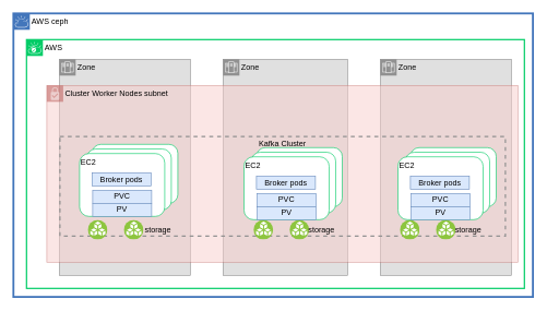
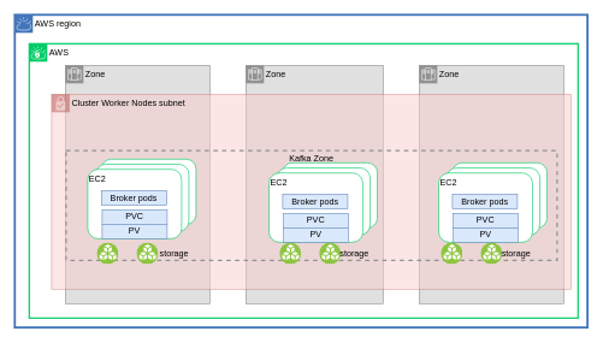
  <mxCell id="0" />
  <mxCell id="1" parent="0" />
- <mxCell id="2" value="AWS ceph" style="shape=mxgraph.ibm.box;prType=cloud;fontStyle=0;verticalAlign=top;align=left;spacingLeft=32;spacingTop=4;fillColor=none;rounded=0;whiteSpace=wrap;html=1;strokeColor=#4376BB;strokeWidth=3;dashed=0;container=1;spacing=-4;collapsible=0;expand=0;recursiveResize=0;" parent="1" vertex="1"><mxGeometry x="20" y="20" width="793" height="433" as="geometry" /></mxCell>
+ <mxCell id="2" value="AWS region" style="shape=mxgraph.ibm.box;prType=cloud;fontStyle=0;verticalAlign=top;align=left;spacingLeft=32;spacingTop=4;fillColor=none;rounded=0;whiteSpace=wrap;html=1;strokeColor=#4376BB;strokeWidth=3;dashed=0;container=1;spacing=-4;collapsible=0;expand=0;recursiveResize=0;" parent="1" vertex="1"><mxGeometry x="20" y="20" width="793" height="433" as="geometry" /></mxCell>
  <mxCell id="3" value="AWS" style="shape=mxgraph.ibm.box;prType=vpc;fontStyle=0;verticalAlign=top;align=left;spacingLeft=32;spacingTop=4;rounded=0;whiteSpace=wrap;html=1;strokeWidth=2;dashed=0;container=1;spacing=-4;collapsible=0;expand=0;recursiveResize=0;strokeColor=#00CC66;" parent="2" vertex="1"><mxGeometry x="20" y="40" width="760" height="380" as="geometry" /></mxCell>
  <mxCell id="4" value="Zone" style="shape=mxgraph.ibm.box;prType=zone;fontStyle=0;verticalAlign=top;align=left;spacingLeft=32;spacingTop=4;fillColor=#E0E0E0;rounded=0;whiteSpace=wrap;html=1;strokeColor=#919191;strokeWidth=1;dashed=0;container=1;spacing=-4;collapsible=0;expand=0;recursiveResize=0;" parent="3" vertex="1"><mxGeometry x="300" y="30" width="190" height="330" as="geometry" /></mxCell>
  <mxCell id="5" value="Zone" style="shape=mxgraph.ibm.box;prType=zone;fontStyle=0;verticalAlign=top;align=left;spacingLeft=32;spacingTop=4;fillColor=#E0E0E0;rounded=0;whiteSpace=wrap;html=1;strokeColor=#919191;strokeWidth=1;dashed=0;container=1;spacing=-4;collapsible=0;expand=0;recursiveResize=0;" parent="3" vertex="1"><mxGeometry x="540" y="30" width="200" height="330" as="geometry" /></mxCell>
  <mxCell id="6" value="Zone" style="shape=mxgraph.ibm.box;prType=zone;fontStyle=0;verticalAlign=top;align=left;spacingLeft=32;spacingTop=4;fillColor=#E0E0E0;rounded=0;whiteSpace=wrap;html=1;strokeColor=#919191;strokeWidth=1;dashed=0;container=1;spacing=-4;collapsible=0;expand=0;recursiveResize=0;" parent="3" vertex="1"><mxGeometry x="50" y="30" width="200" height="330" as="geometry" /></mxCell>
  <mxCell id="7" value="Cluster Worker Nodes subnet" style="shape=mxgraph.ibm.box;prType=subnet;fontStyle=0;verticalAlign=top;align=left;spacingLeft=32;spacingTop=4;rounded=0;whiteSpace=wrap;html=1;strokeWidth=1;dashed=0;container=1;spacing=-4;collapsible=0;expand=0;recursiveResize=0;opacity=50;fillColor=#f8cecc;strokeColor=#b85450;" parent="6" vertex="1"><mxGeometry x="-19" y="40" width="719" height="270" as="geometry" /></mxCell>
- <mxCell id="8" value="Kafka Cluster" style="fontStyle=0;verticalAlign=top;align=center;spacingTop=-2;fillColor=none;rounded=0;whiteSpace=wrap;html=1;strokeColor=#919191;strokeWidth=2;dashed=1;container=1;collapsible=0;expand=0;recursiveResize=0;" parent="7" vertex="1"><mxGeometry x="20" y="78" width="680" height="152" as="geometry" /></mxCell>
+ <mxCell id="8" value="Kafka Zone" style="fontStyle=0;verticalAlign=top;align=center;spacingTop=-2;fillColor=none;rounded=0;whiteSpace=wrap;html=1;strokeColor=#919191;strokeWidth=2;dashed=1;container=1;collapsible=0;expand=0;recursiveResize=0;" parent="7" vertex="1"><mxGeometry x="20" y="78" width="680" height="152" as="geometry" /></mxCell>
  <mxCell id="9" value="" style="group" parent="8" vertex="1" connectable="0"><mxGeometry x="296" y="128" width="85" height="30" as="geometry" /></mxCell>
  <mxCell id="10" value="" style="aspect=fixed;perimeter=ellipsePerimeter;html=1;align=center;shadow=0;dashed=0;fontColor=#4277BB;labelBackgroundColor=#ffffff;fontSize=12;spacingTop=3;image;image=img/lib/ibm/vpc/BlockStorage.svg;strokeColor=#00CC66;" parent="9" vertex="1"><mxGeometry width="30" height="30" as="geometry" /></mxCell>
  <mxCell id="11" value="" style="aspect=fixed;perimeter=ellipsePerimeter;html=1;align=center;shadow=0;dashed=0;fontColor=#4277BB;labelBackgroundColor=#ffffff;fontSize=12;spacingTop=3;image;image=img/lib/ibm/vpc/BlockStorage.svg;strokeColor=#00CC66;" parent="9" vertex="1"><mxGeometry x="55" width="30" height="30" as="geometry" /></mxCell>
  <mxCell id="12" value="storage" style="text;html=1;strokeColor=none;fillColor=none;align=center;verticalAlign=middle;whiteSpace=wrap;rounded=0;" parent="8" vertex="1"><mxGeometry x="369.5" y="128" width="59" height="30" as="geometry" /></mxCell>
  <mxCell id="13" value="" style="group" parent="8" vertex="1" connectable="0"><mxGeometry x="519.5" y="128" width="137" height="32" as="geometry" /></mxCell>
  <mxCell id="14" value="" style="group" parent="13" vertex="1" connectable="0"><mxGeometry width="85" height="30" as="geometry" /></mxCell>
  <mxCell id="15" value="" style="aspect=fixed;perimeter=ellipsePerimeter;html=1;align=center;shadow=0;dashed=0;fontColor=#4277BB;labelBackgroundColor=#ffffff;fontSize=12;spacingTop=3;image;image=img/lib/ibm/vpc/BlockStorage.svg;strokeColor=#00CC66;" parent="14" vertex="1"><mxGeometry width="30" height="30" as="geometry" /></mxCell>
  <mxCell id="16" value="" style="aspect=fixed;perimeter=ellipsePerimeter;html=1;align=center;shadow=0;dashed=0;fontColor=#4277BB;labelBackgroundColor=#ffffff;fontSize=12;spacingTop=3;image;image=img/lib/ibm/vpc/BlockStorage.svg;strokeColor=#00CC66;" parent="14" vertex="1"><mxGeometry x="55" width="30" height="30" as="geometry" /></mxCell>
  <mxCell id="17" value="storage" style="text;html=1;strokeColor=none;fillColor=none;align=center;verticalAlign=middle;whiteSpace=wrap;rounded=0;" parent="13" vertex="1"><mxGeometry x="70" width="67" height="30" as="geometry" /></mxCell>
  <mxCell id="18" value="" style="group" parent="8" vertex="1" connectable="0"><mxGeometry x="30" y="12" width="150" height="120" as="geometry" /></mxCell>
  <mxCell id="19" value="EC2&lt;br&gt;&lt;br&gt;rook / ceph" style="rounded=1;whiteSpace=wrap;html=1;strokeColor=#00CC66;align=left;horizontal=1;verticalAlign=top;" parent="18" vertex="1"><mxGeometry x="19" width="131" height="90" as="geometry" /></mxCell>
  <mxCell id="20" value="EC2&lt;br&gt;&lt;br&gt;rook / ceph" style="rounded=1;whiteSpace=wrap;html=1;strokeColor=#00CC66;align=left;horizontal=1;verticalAlign=top;" parent="18" vertex="1"><mxGeometry x="11" y="7" width="129" height="93" as="geometry" /></mxCell>
  <mxCell id="21" value="EC2&lt;br&gt;&lt;br&gt;" style="rounded=1;whiteSpace=wrap;html=1;strokeColor=#00CC66;align=left;horizontal=1;verticalAlign=top;" parent="18" vertex="1"><mxGeometry y="14" width="130" height="96" as="geometry" /></mxCell>
  <mxCell id="22" value="Broker pods" style="rounded=0;whiteSpace=wrap;html=1;strokeColor=#6c8ebf;fillColor=#dae8fc;" parent="18" vertex="1"><mxGeometry x="19" y="43.5" width="90" height="20" as="geometry" /></mxCell>
  <mxCell id="23" value="PVC" style="rounded=0;whiteSpace=wrap;html=1;strokeColor=#6c8ebf;fillColor=#dae8fc;" parent="18" vertex="1"><mxGeometry x="20" y="70" width="90" height="20" as="geometry" /></mxCell>
  <mxCell id="24" value="PV" style="rounded=0;whiteSpace=wrap;html=1;strokeColor=#6c8ebf;fillColor=#dae8fc;" parent="18" vertex="1"><mxGeometry x="20" y="90" width="90" height="20" as="geometry" /></mxCell>
  <mxCell id="25" value="" style="group" parent="7" vertex="1" connectable="0"><mxGeometry x="301" y="95" width="150" height="110" as="geometry" /></mxCell>
  <mxCell id="26" value="EC2&lt;br&gt;&lt;br&gt;rook / ceph" style="rounded=1;whiteSpace=wrap;html=1;strokeColor=#00CC66;align=left;horizontal=1;verticalAlign=top;" parent="25" vertex="1"><mxGeometry x="19" width="131" height="90" as="geometry" /></mxCell>
  <mxCell id="27" value="EC2&lt;br&gt;&lt;br&gt;rook / ceph" style="rounded=1;whiteSpace=wrap;html=1;strokeColor=#00CC66;align=left;horizontal=1;verticalAlign=top;" parent="25" vertex="1"><mxGeometry x="11" y="7" width="129" height="93" as="geometry" /></mxCell>
  <mxCell id="28" value="EC2&lt;br&gt;&lt;br&gt;" style="rounded=1;whiteSpace=wrap;html=1;strokeColor=#00CC66;align=left;horizontal=1;verticalAlign=top;" parent="25" vertex="1"><mxGeometry y="14" width="130" height="96" as="geometry" /></mxCell>
  <mxCell id="29" value="Broker pods" style="rounded=0;whiteSpace=wrap;html=1;strokeColor=#6c8ebf;fillColor=#dae8fc;" parent="25" vertex="1"><mxGeometry x="19" y="43.5" width="90" height="20" as="geometry" /></mxCell>
  <mxCell id="30" value="PVC" style="rounded=0;whiteSpace=wrap;html=1;strokeColor=#6c8ebf;fillColor=#dae8fc;" parent="25" vertex="1"><mxGeometry x="20" y="70" width="90" height="20" as="geometry" /></mxCell>
  <mxCell id="31" value="PV" style="rounded=0;whiteSpace=wrap;html=1;strokeColor=#6c8ebf;fillColor=#dae8fc;" parent="25" vertex="1"><mxGeometry x="20" y="90" width="90" height="20" as="geometry" /></mxCell>
  <mxCell id="32" value="" style="group" parent="7" vertex="1" connectable="0"><mxGeometry x="536" y="95" width="150" height="110" as="geometry" /></mxCell>
  <mxCell id="33" value="EC2&lt;br&gt;&lt;br&gt;rook / ceph" style="rounded=1;whiteSpace=wrap;html=1;strokeColor=#00CC66;align=left;horizontal=1;verticalAlign=top;" parent="32" vertex="1"><mxGeometry x="19" width="131" height="90" as="geometry" /></mxCell>
  <mxCell id="34" value="EC2&lt;br&gt;&lt;br&gt;rook / ceph" style="rounded=1;whiteSpace=wrap;html=1;strokeColor=#00CC66;align=left;horizontal=1;verticalAlign=top;" parent="32" vertex="1"><mxGeometry x="11" y="7" width="129" height="93" as="geometry" /></mxCell>
  <mxCell id="35" value="EC2&lt;br&gt;&lt;br&gt;" style="rounded=1;whiteSpace=wrap;html=1;strokeColor=#00CC66;align=left;horizontal=1;verticalAlign=top;" parent="32" vertex="1"><mxGeometry y="14" width="130" height="96" as="geometry" /></mxCell>
  <mxCell id="36" value="Broker pods" style="rounded=0;whiteSpace=wrap;html=1;strokeColor=#6c8ebf;fillColor=#dae8fc;" parent="32" vertex="1"><mxGeometry x="19" y="43.5" width="90" height="20" as="geometry" /></mxCell>
  <mxCell id="37" value="PVC" style="rounded=0;whiteSpace=wrap;html=1;strokeColor=#6c8ebf;fillColor=#dae8fc;" parent="32" vertex="1"><mxGeometry x="20" y="70" width="90" height="20" as="geometry" /></mxCell>
  <mxCell id="38" value="PV" style="rounded=0;whiteSpace=wrap;html=1;strokeColor=#6c8ebf;fillColor=#dae8fc;" parent="32" vertex="1"><mxGeometry x="20" y="90" width="90" height="20" as="geometry" /></mxCell>
  <mxCell id="39" value="" style="group" parent="7" vertex="1" connectable="0"><mxGeometry x="63" y="206" width="137" height="32" as="geometry" /></mxCell>
  <mxCell id="40" value="" style="group" parent="39" vertex="1" connectable="0"><mxGeometry width="85" height="30" as="geometry" /></mxCell>
  <mxCell id="41" value="" style="aspect=fixed;perimeter=ellipsePerimeter;html=1;align=center;shadow=0;dashed=0;fontColor=#4277BB;labelBackgroundColor=#ffffff;fontSize=12;spacingTop=3;image;image=img/lib/ibm/vpc/BlockStorage.svg;strokeColor=#00CC66;" parent="40" vertex="1"><mxGeometry width="30" height="30" as="geometry" /></mxCell>
  <mxCell id="42" value="" style="aspect=fixed;perimeter=ellipsePerimeter;html=1;align=center;shadow=0;dashed=0;fontColor=#4277BB;labelBackgroundColor=#ffffff;fontSize=12;spacingTop=3;image;image=img/lib/ibm/vpc/BlockStorage.svg;strokeColor=#00CC66;" parent="40" vertex="1"><mxGeometry x="55" width="30" height="30" as="geometry" /></mxCell>
  <mxCell id="43" value="storage" style="text;html=1;strokeColor=none;fillColor=none;align=center;verticalAlign=middle;whiteSpace=wrap;rounded=0;" parent="39" vertex="1"><mxGeometry x="77" width="60" height="30" as="geometry" /></mxCell>
